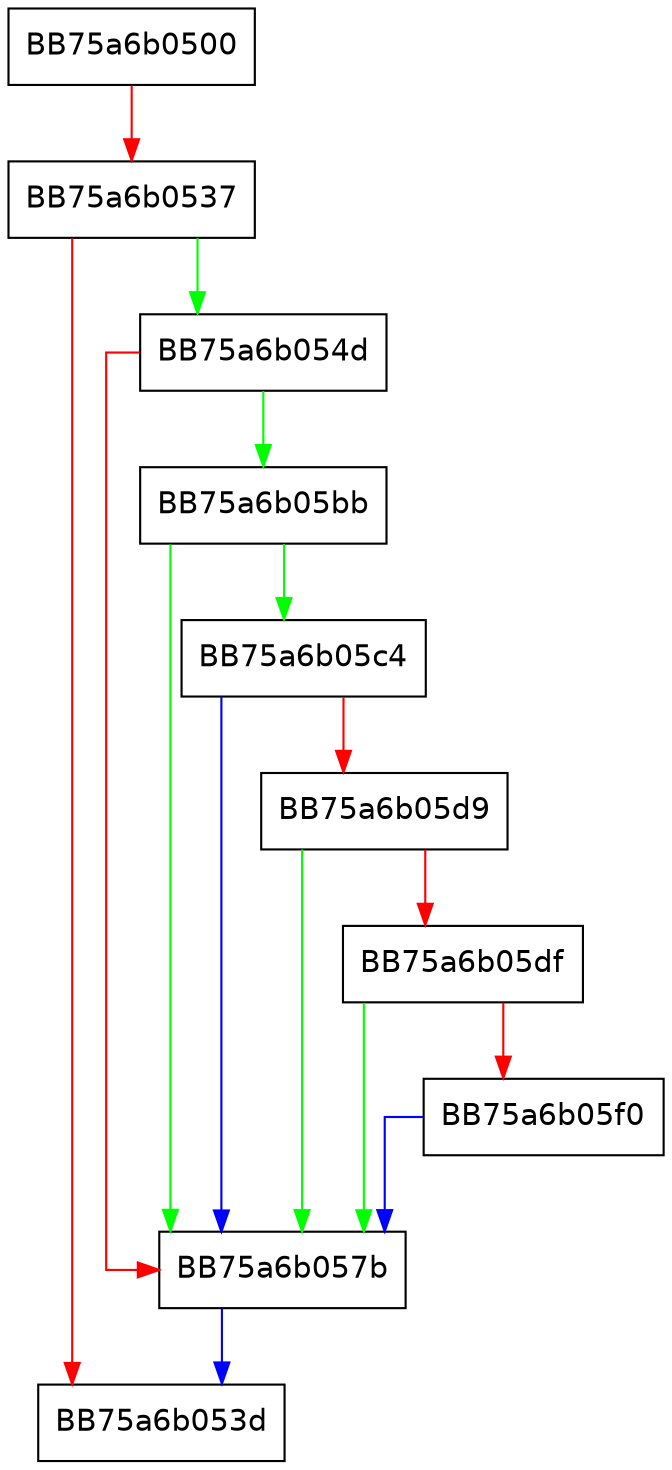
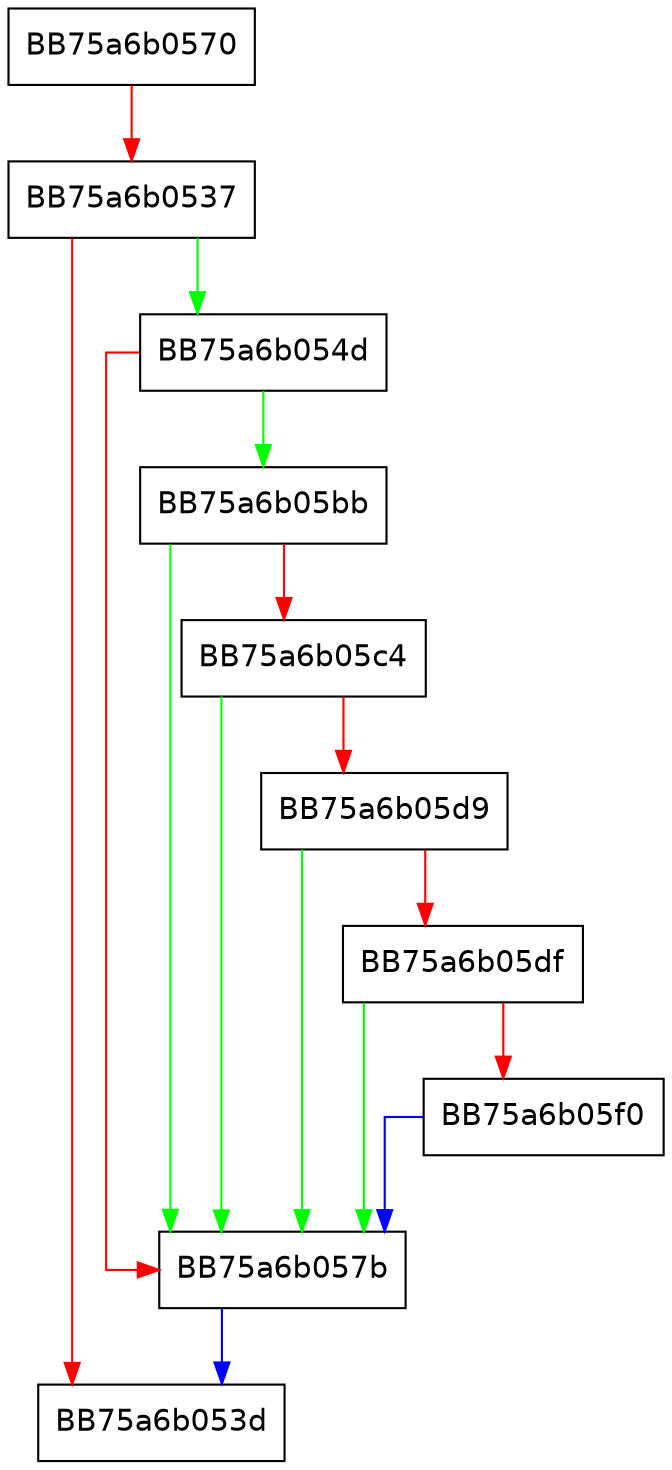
  digraph {
    fontname="DejaVu Sans"
    splines=ortho
    node [fontname="DejaVu Sans" shape=box]
    edge [color=red fontname="DejaVu Sans"]
-   BB75a6b0500
+   BB75a6b0500 [label=BB75a6b0570]
    BB75a6b0537
    BB75a6b053d
    BB75a6b054d
    BB75a6b05bb
    BB75a6b057b
    BB75a6b05c4
    BB75a6b05d9
    BB75a6b05df
    BB75a6b05f0
    BB75a6b0500 -> BB75a6b0537
    BB75a6b0537 -> BB75a6b053d
    BB75a6b0537 -> BB75a6b054d [color=green]
    BB75a6b054d -> BB75a6b05bb [color=green]
    BB75a6b054d -> BB75a6b057b
    BB75a6b05bb -> BB75a6b057b [color=green]
-   BB75a6b05bb -> BB75a6b05c4 [color=green]
+   BB75a6b05bb -> BB75a6b05c4
    BB75a6b057b -> BB75a6b053d [color=blue]
-   BB75a6b05c4 -> BB75a6b057b [color=blue]
+   BB75a6b05c4 -> BB75a6b057b [color=green]
    BB75a6b05c4 -> BB75a6b05d9
    BB75a6b05d9 -> BB75a6b057b [color=green]
    BB75a6b05d9 -> BB75a6b05df
    BB75a6b05df -> BB75a6b057b [color=green]
    BB75a6b05df -> BB75a6b05f0
    BB75a6b05f0 -> BB75a6b057b [color=blue]
  }
